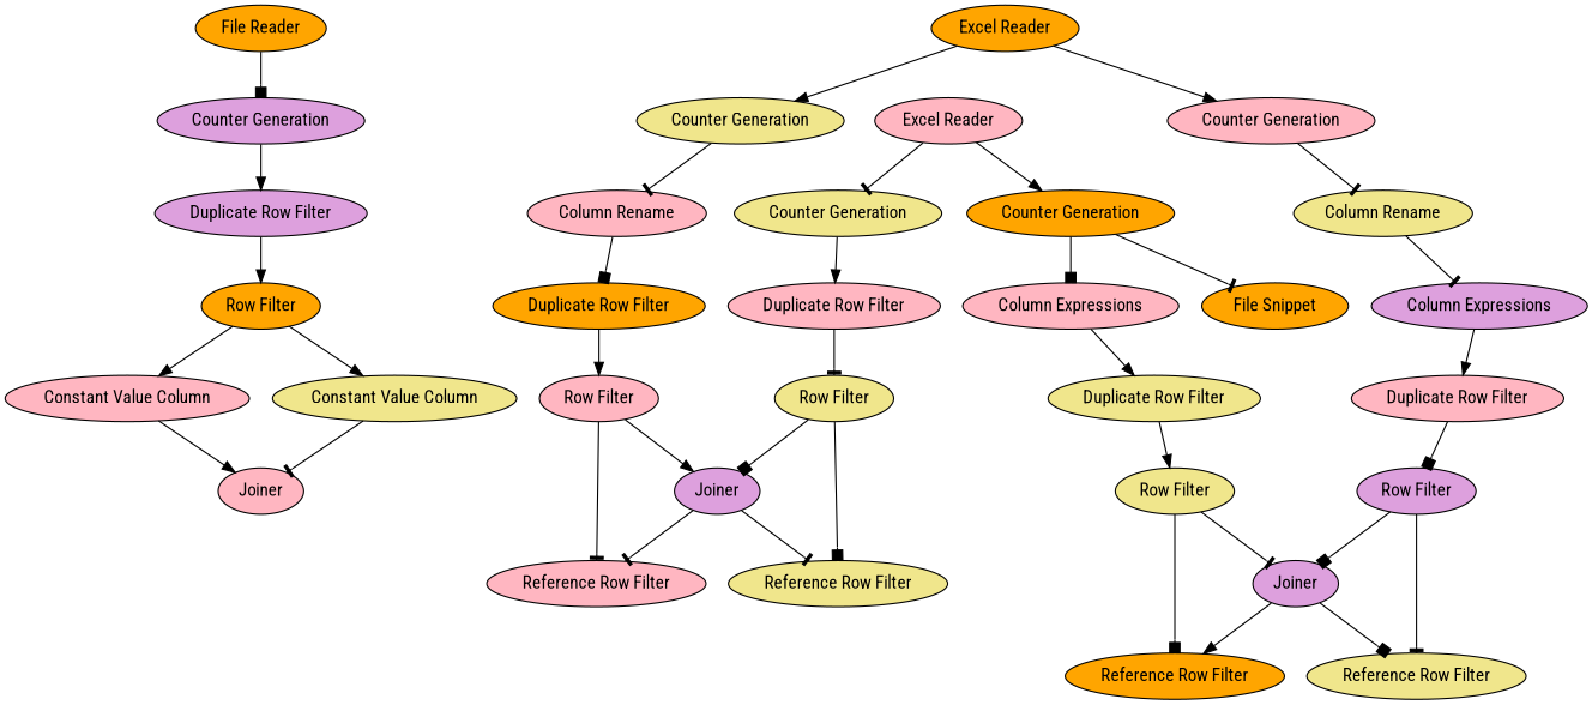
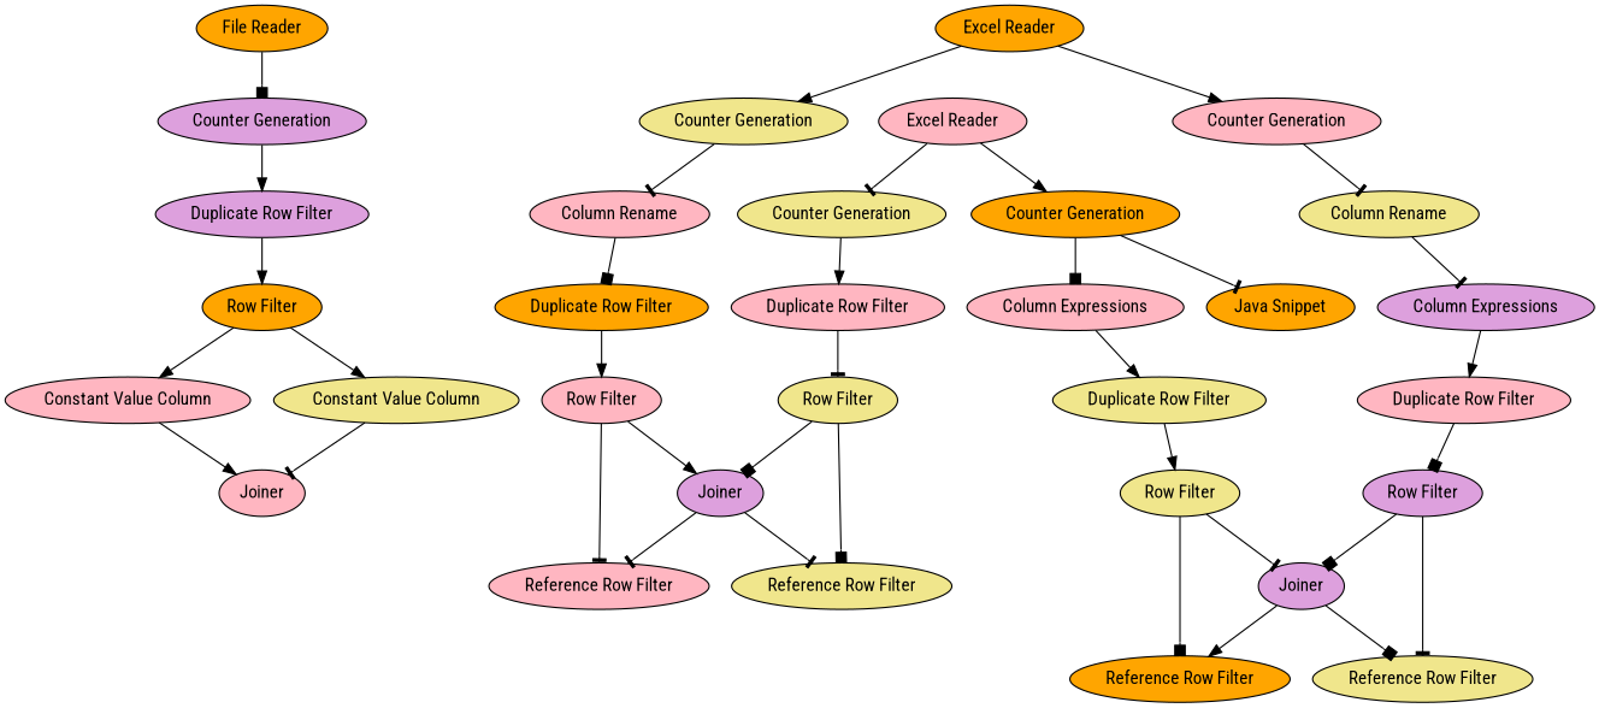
  digraph {
    rankdir=TB
    fontname="Roboto Condensed"
    node [style=filled fillcolor=lightpink fontname="Roboto Condensed"]
    edge [arrowhead=normal fontname="Roboto Condensed"]
    n1 [label="File Reader" fillcolor=orange]
    n2 [label="Counter Generation" fillcolor=plum]
    n3 [label=Joiner]
    n4 [label="Constant Value Column"]
    n5 [label="Constant Value Column" fillcolor=khaki]
    n6 [label="Duplicate Row Filter" fillcolor=plum]
    n7 [label="Row Filter" fillcolor=orange]
    n8 [label="Excel Reader"]
    n9 [label="Counter Generation" fillcolor=khaki]
    n10 [label="Counter Generation" fillcolor=orange]
    n11 [label="Excel Reader" fillcolor=orange]
    n12 [label="Counter Generation" fillcolor=khaki]
    n13 [label="Counter Generation"]
    n14 [label="Duplicate Row Filter"]
    n15 [label="Row Filter" fillcolor=khaki]
    n16 [label=Joiner fillcolor=plum]
    n17 [label="Reference Row Filter" fillcolor=khaki]
    n18 [label="Duplicate Row Filter" fillcolor=orange]
    n19 [label="Row Filter"]
    n20 [label="Column Rename"]
    n21 [label="Reference Row Filter"]
    n22 [label="Duplicate Row Filter" fillcolor=khaki]
    n23 [label="Row Filter" fillcolor=khaki]
    n24 [label="Column Expressions"]
-   n25 [label="File Snippet" fillcolor=orange]
+   n25 [label="Java Snippet" fillcolor=orange]
    n26 [label=Joiner fillcolor=plum]
    n27 [label="Reference Row Filter" fillcolor=orange]
    n28 [label="Duplicate Row Filter"]
    n29 [label="Row Filter" fillcolor=plum]
    n30 [label="Column Rename" fillcolor=khaki]
    n31 [label="Reference Row Filter" fillcolor=khaki]
    n32 [label="Column Expressions" fillcolor=plum]
    n1 -> n2 [arrowhead=box]
    n2 -> n6
    n4 -> n3
    n5 -> n3 [arrowhead=tee]
    n6 -> n7
    n7 -> n4
    n7 -> n5
    n8 -> n9 [arrowhead=tee]
    n8 -> n10
    n9 -> n14
    n10 -> n24 [arrowhead=box]
    n10 -> n25 [arrowhead=tee]
    n11 -> n12
    n11 -> n13
    n12 -> n20 [arrowhead=tee]
    n13 -> n30 [arrowhead=tee]
    n14 -> n15 [arrowhead=tee]
    n15 -> n16 [arrowhead=box]
    n15 -> n17 [arrowhead=box]
    n16 -> n17 [arrowhead=tee]
    n16 -> n21 [arrowhead=tee]
    n18 -> n19
    n19 -> n16
    n19 -> n21 [arrowhead=tee]
    n20 -> n18 [arrowhead=box]
    n22 -> n23
    n23 -> n26 [arrowhead=tee]
    n23 -> n27 [arrowhead=box]
    n24 -> n22
    n26 -> n27
    n26 -> n31 [arrowhead=box]
    n28 -> n29 [arrowhead=box]
    n29 -> n26 [arrowhead=box]
    n29 -> n31 [arrowhead=tee]
    n30 -> n32 [arrowhead=tee]
    n32 -> n28
  }
